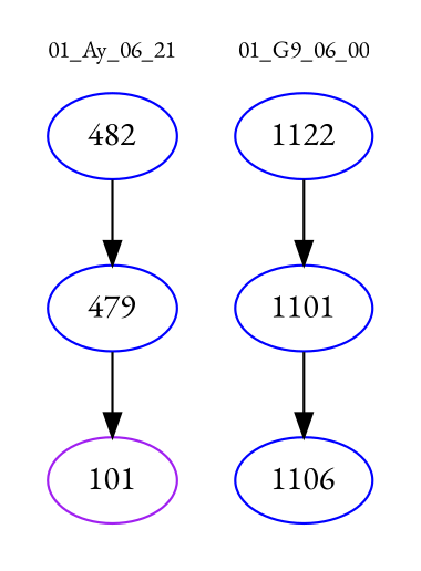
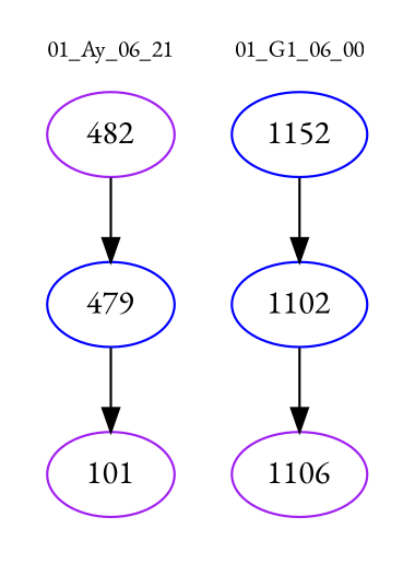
  digraph {
    fontname="EB Garamond"
    node [color=blue fontname="EB Garamond"]
    edge [color=black fontname="EB Garamond"]
-   n1 [label=482]
+   n1 [color=purple label=482]
    n2 [label=479]
    n3 [color=purple label=101]
-   n4 [label=1122]
-   n5 [label=1101]
-   n6 [label=1106]
+   n4 [label=1152]
+   n5 [label=1102]
+   n6 [color=purple label=1106]
    subgraph cluster_1 {
      color=white
      fontsize=10
      label="01_Ay_06_21"
      n1
      n2
      n3
    }
    subgraph cluster_2 {
      color=white
      fontsize=10
-     label="01_G9_06_00"
+     label="01_G1_06_00"
      n4
      n5
      n6
    }
    n1 -> n2
    n2 -> n3
    n4 -> n5
    n5 -> n6
  }
